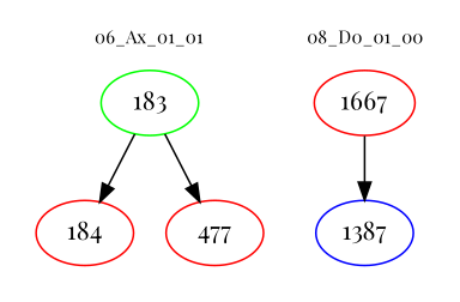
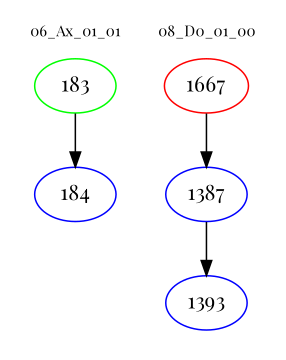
  digraph {
    fontname="Playfair Display"
    node [color=blue fontname="Playfair Display"]
    edge [color=black fontname="Playfair Display"]
    n1 [color=green label=183]
-   n2 [color=red label=184]
-   n3 [color=red label=477]
+   n2 [label=184]
    n4 [label=1387]
+   n5 [label=1393]
    n6 [color=red label=1667]
    subgraph cluster_1 {
      color=white
      fontsize=10
      label="06_Ax_01_01"
      n1
      n2
-     n3
    }
    subgraph cluster_2 {
      color=white
      fontsize=10
      label="08_D0_01_00"
      n4
+     n5
      n6
    }
    n1 -> n2
-   n1 -> n3
+   n4 -> n5
    n6 -> n4
  }
